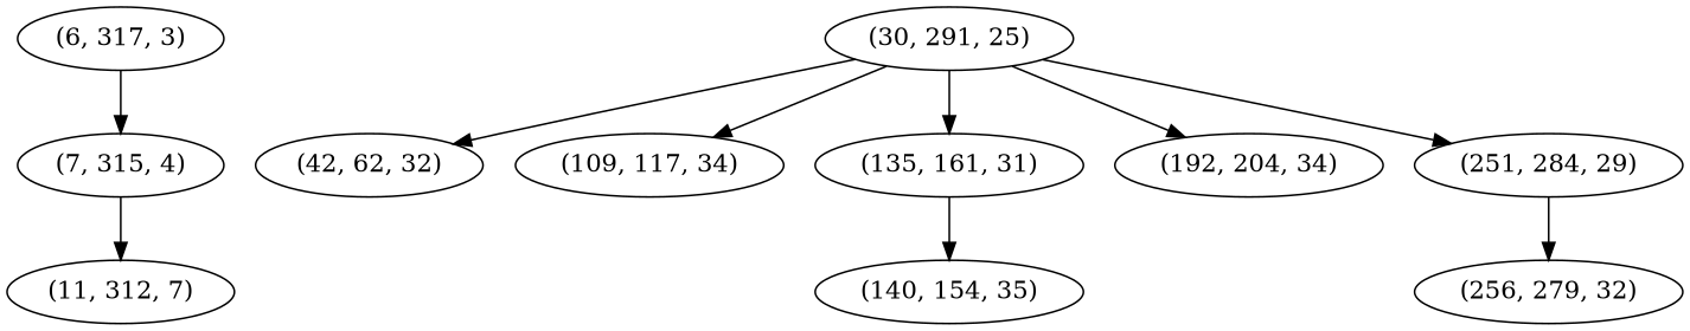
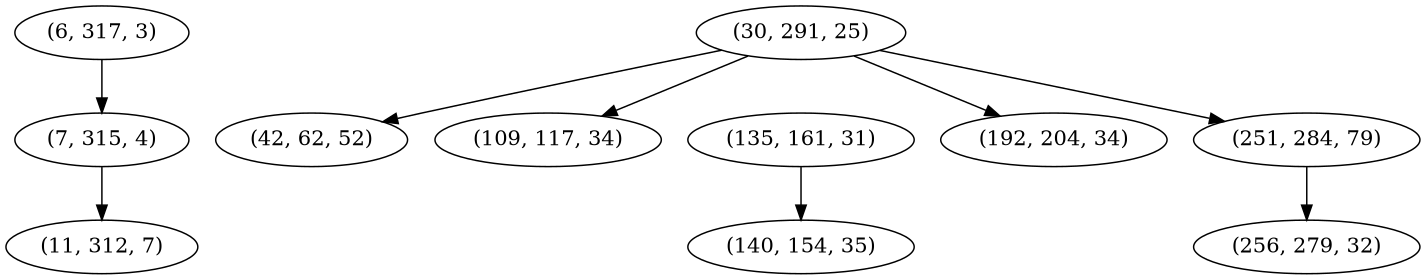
  digraph {
    "(6, 317, 3)"
    "(7, 315, 4)"
    "(11, 312, 7)"
    "(30, 291, 25)"
-   "(42, 62, 32)"
+   "(42, 62, 32)" [label="(42, 62, 52)"]
    "(109, 117, 34)"
    "(135, 161, 31)"
    "(192, 204, 34)"
-   "(251, 284, 29)"
+   "(251, 284, 29)" [label="(251, 284, 79)"]
    "(140, 154, 35)"
    "(256, 279, 32)"
    "(6, 317, 3)" -> "(7, 315, 4)"
    "(7, 315, 4)" -> "(11, 312, 7)"
    "(30, 291, 25)" -> "(42, 62, 32)"
    "(30, 291, 25)" -> "(109, 117, 34)"
-   "(30, 291, 25)" -> "(135, 161, 31)"
    "(30, 291, 25)" -> "(192, 204, 34)"
    "(30, 291, 25)" -> "(251, 284, 29)"
    "(135, 161, 31)" -> "(140, 154, 35)"
    "(251, 284, 29)" -> "(256, 279, 32)"
  }
